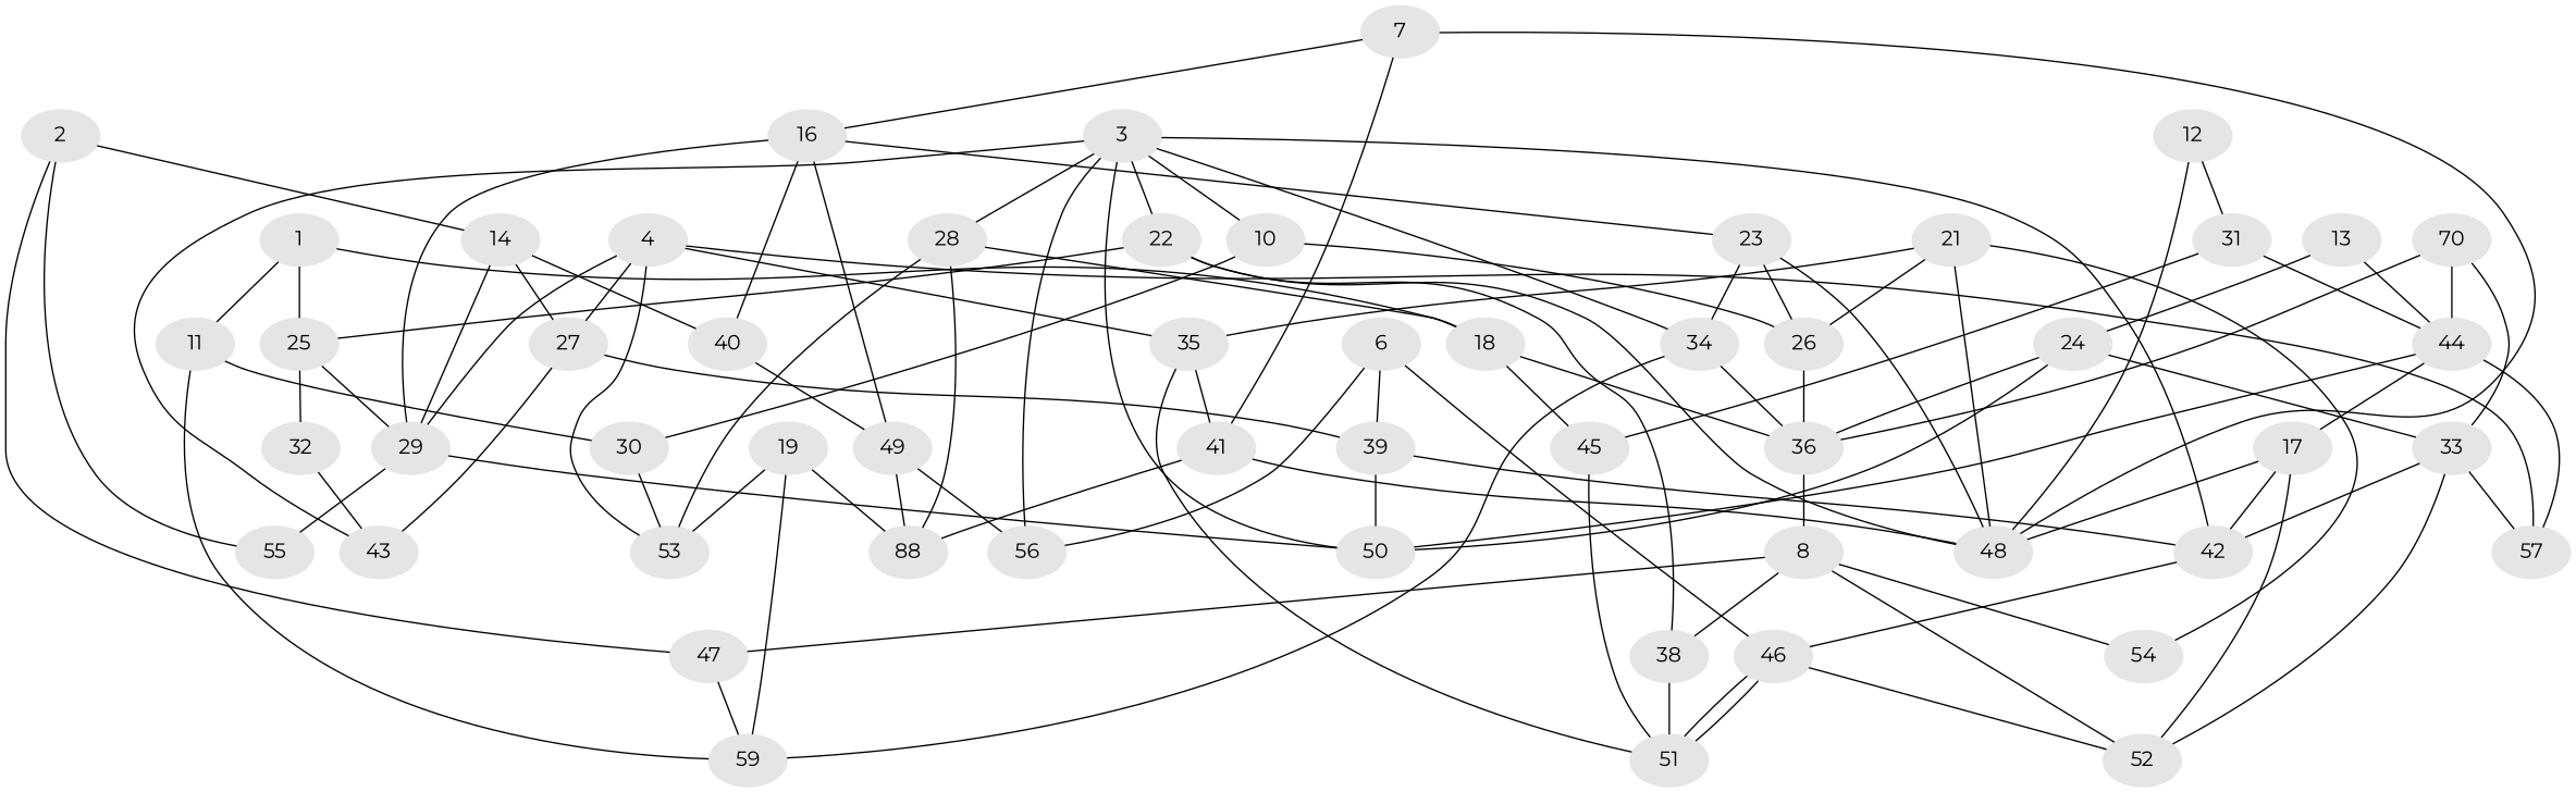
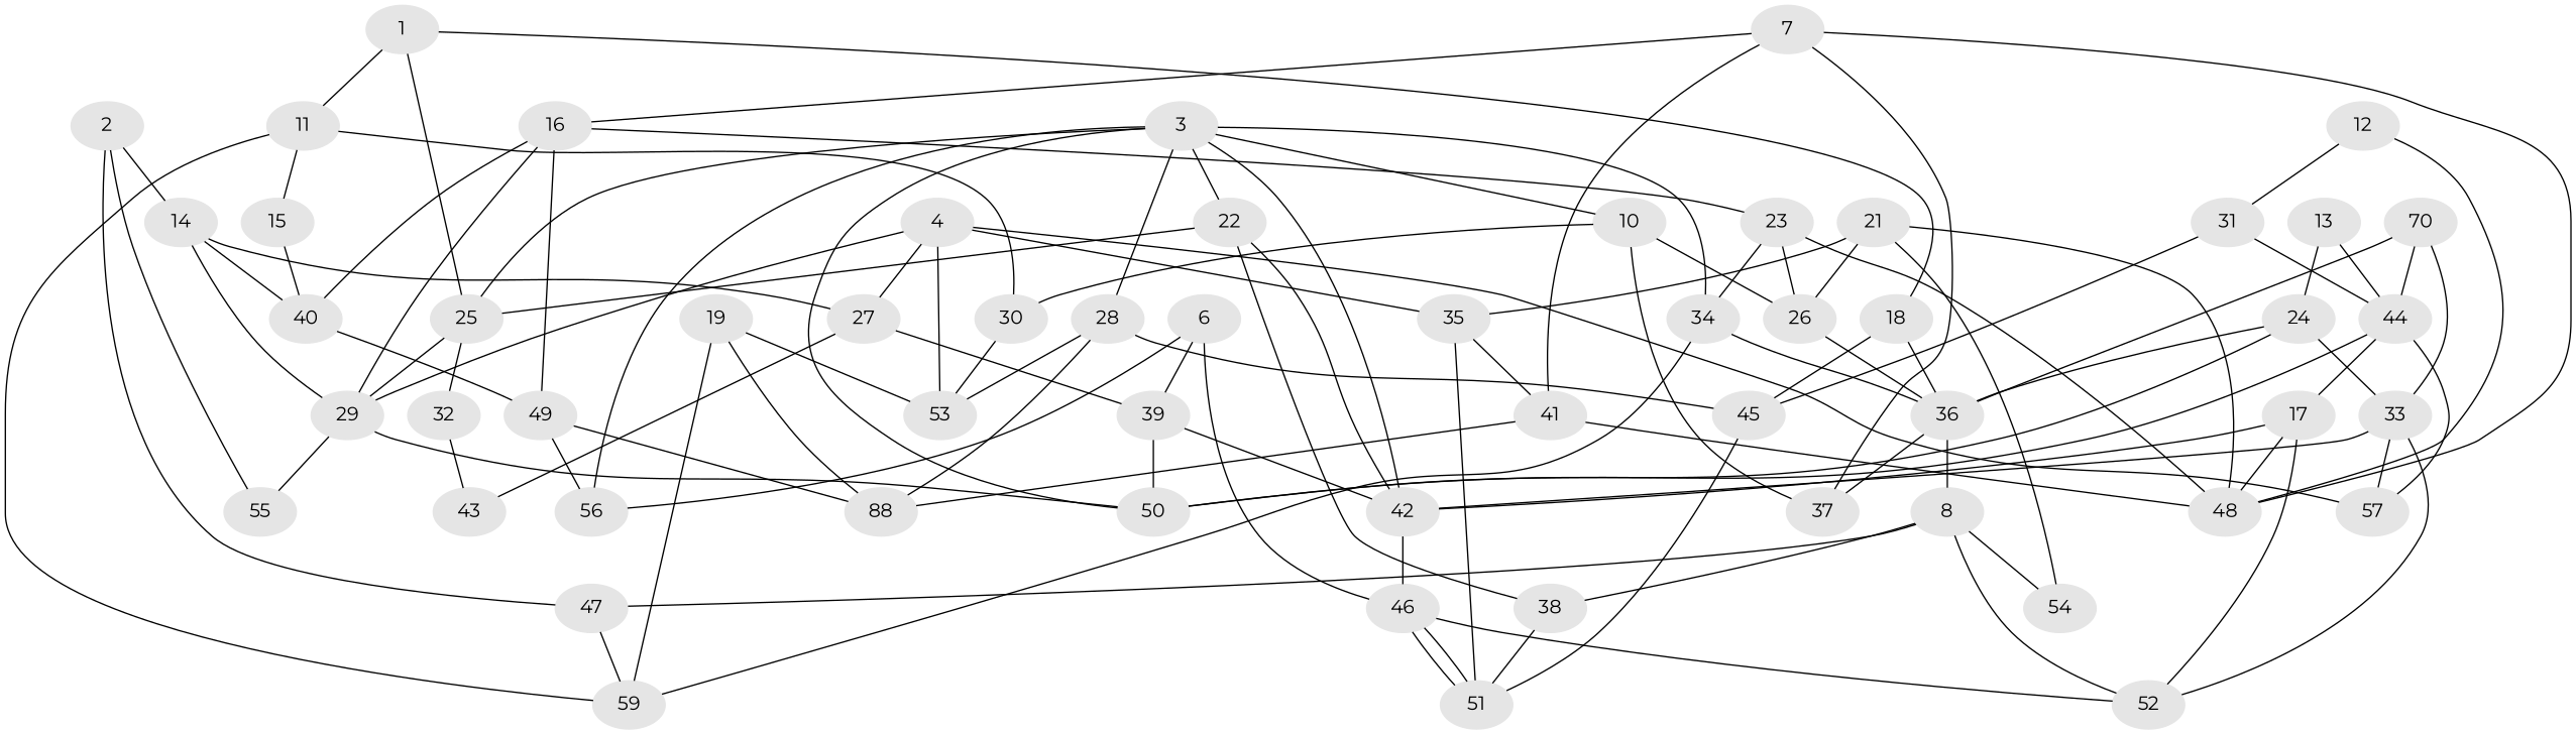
  graph {
    fontname=Montserrat
    node [color=gray90 fontname=Montserrat style=filled]
    edge [fontname=Montserrat]
    1
    11
    18
    25
+   15
    30
    59
    36
    45
    29
    32
    2
    14
    47
    55
    27
    40
    3
    56
    10
    22
    28
    34
    42
    43
    50
+   37
    26
    48
    38
    53
    n32 [label=88]
    46
    4
    35
    57
    39
    41
    51
    6
    52
    7
    16
    23
    49
    8
    54
    12
    31
    44
    13
    24
    33
    17
    19
    n56 [label=70]
    21
    1 -- 11
    1 -- 18
    1 -- 25
+   11 -- 15
    11 -- 30
    11 -- 59
    18 -- 36
    18 -- 45
    25 -- 29
    25 -- 32
+   15 -- 40
    30 -- 53
+   36 -- 37
    36 -- 8
    45 -- 51
    29 -- 55
    29 -- 50
    32 -- 43
    2 -- 14
    2 -- 47
    2 -- 55
    14 -- 29
    14 -- 27
    14 -- 40
    47 -- 59
    27 -- 43
    27 -- 39
    40 -- 49
    3 -- 56
    3 -- 10
    3 -- 22
    3 -- 28
    3 -- 34
    3 -- 42
-   3 -- 43
+   3 -- 25
    3 -- 50
    10 -- 30
+   10 -- 37
    10 -- 26
    22 -- 25
-   22 -- 48
+   22 -- 42
    22 -- 38
-   28 -- 18
+   28 -- 45
    28 -- 53
    28 -- n32
    34 -- 59
    34 -- 36
    42 -- 46
    26 -- 36
    38 -- 51
    46 -- 51
    46 -- 51
    46 -- 52
    4 -- 29
    4 -- 27
    4 -- 53
    4 -- 35
    4 -- 57
    35 -- 41
    35 -- 51
    39 -- 42
    39 -- 50
    41 -- 48
    41 -- n32
    6 -- 56
    6 -- 46
    6 -- 39
+   7 -- 37
    7 -- 48
    7 -- 41
    7 -- 16
    16 -- 29
    16 -- 40
    16 -- 23
    16 -- 49
    23 -- 34
    23 -- 26
    23 -- 48
    49 -- 56
    49 -- n32
    8 -- 47
    8 -- 38
    8 -- 52
    8 -- 54
    12 -- 48
    12 -- 31
    31 -- 45
    31 -- 44
    44 -- 50
    44 -- 57
    44 -- 17
    13 -- 44
    13 -- 24
    24 -- 36
    24 -- 50
    24 -- 33
    33 -- 42
    33 -- 57
    33 -- 52
    17 -- 42
    17 -- 48
    17 -- 52
    19 -- 59
    19 -- 53
    19 -- n32
    n56 -- 36
    n56 -- 44
    n56 -- 33
    21 -- 26
    21 -- 48
    21 -- 35
    21 -- 54
  }
